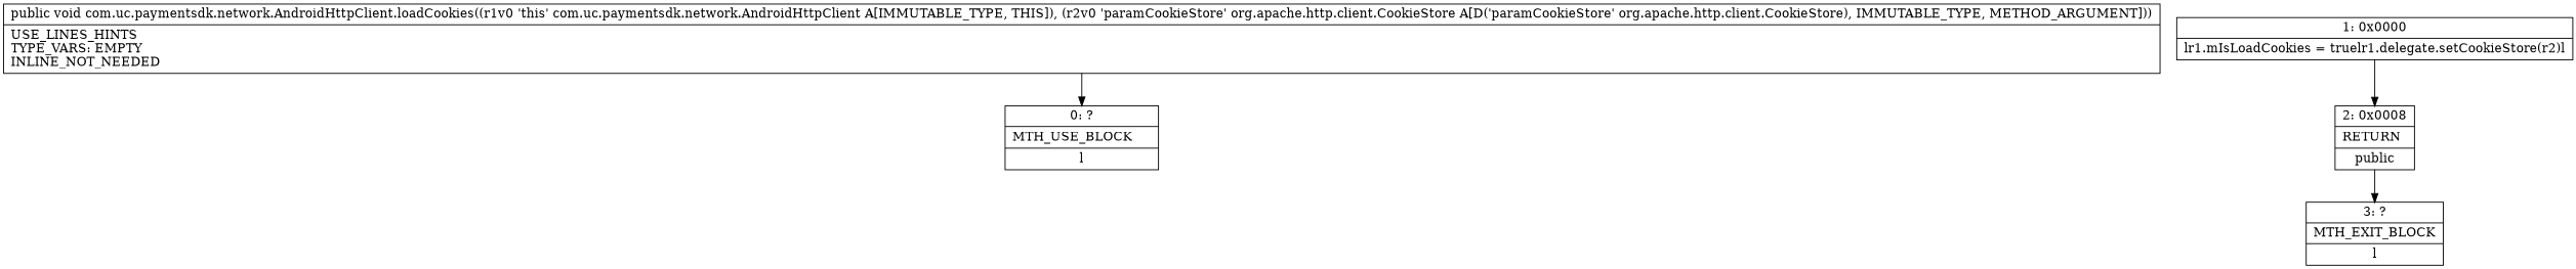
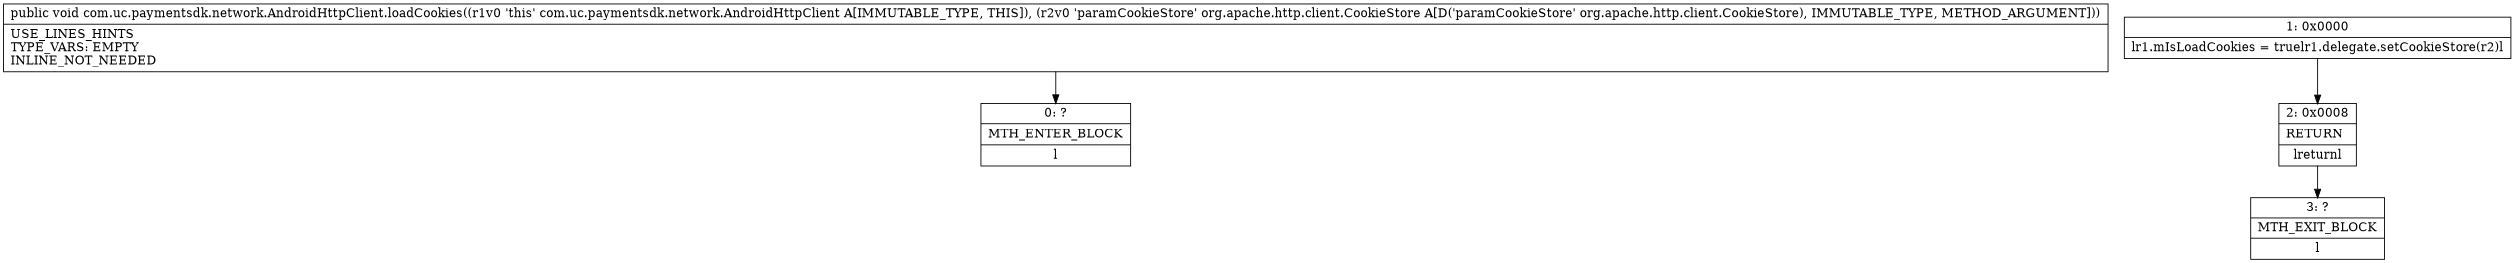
  digraph {
    node [shape=record]
-   n1 [label="{0\:\ ?|MTH_USE_BLOCK\l|l}"]
+   n1 [label="{0\:\ ?|MTH_ENTER_BLOCK\l|l}"]
    n2 [label="{1\:\ 0x0000|lr1.mIsLoadCookies = truelr1.delegate.setCookieStore(r2)l}"]
-   n3 [label="{2\:\ 0x0008|RETURN\l|public}"]
+   n3 [label="{2\:\ 0x0008|RETURN\l|lreturnl}"]
    n4 [label="{3\:\ ?|MTH_EXIT_BLOCK\l|l}"]
    n5 [label="{public void com.uc.paymentsdk.network.AndroidHttpClient.loadCookies((r1v0 'this' com.uc.paymentsdk.network.AndroidHttpClient A[IMMUTABLE_TYPE, THIS]), (r2v0 'paramCookieStore' org.apache.http.client.CookieStore A[D('paramCookieStore' org.apache.http.client.CookieStore), IMMUTABLE_TYPE, METHOD_ARGUMENT]))  | USE_LINES_HINTS\lTYPE_VARS: EMPTY\lINLINE_NOT_NEEDED\l}"]
    n2 -> n3
    n3 -> n4
    n5 -> n1
  }
